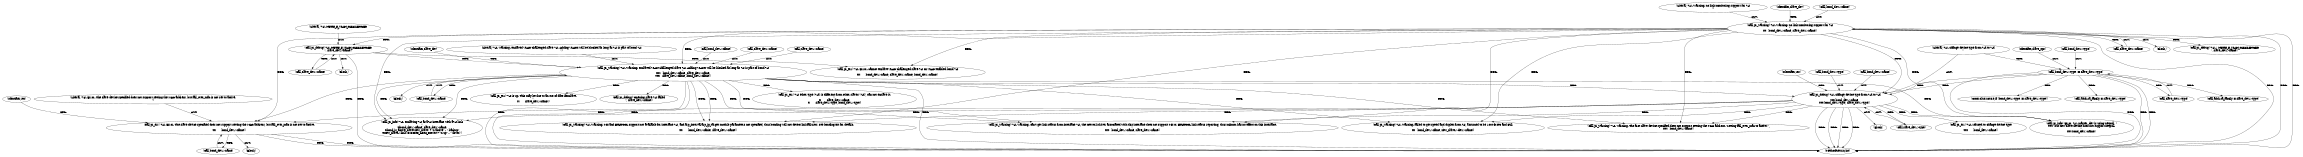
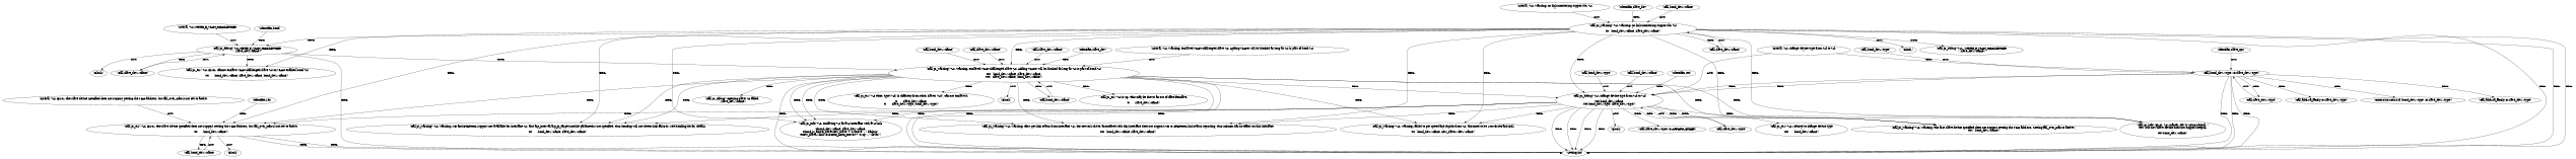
  digraph {
    n1 [label="(Call,pr_err(\"%s: Error: The slave device specified does not support setting the MAC address, but fail_over_mac is not set to active.\n\",\n\t\t\t       bond_dev->name))"]
    n2 [label="(Call,bond_dev->name)"]
-   n3 [label="(MethodReturn,int)"]
+   n3 [label="(Setting,int)"]
    n4 [label="(Block,)"]
    n5 [label="(Call,pr_debug(\"%s: change device type from %d to %d\n\",\n\t\t\t\t bond_dev->name,\n\t\t\t\t bond_dev->type, slave_dev->type))"]
    n6 [label="(Call,pr_info(\"Error, %s: master_dev is using netpoll, \"\n\t\t\t\t \"but new slave device does not support netpoll.\n\",\n\t\t\t\t bond_dev->name))"]
    n7 [label="(Call,pr_info(\"%s: enslaving %s as a%s interface with a%s link.\n\",\n\t\tbond_dev->name, slave_dev->name,\n\t\tbond_is_active_slave(new_slave) ? \"n active\" : \" backup\",\n\t\tnew_slave->link != BOND_LINK_DOWN ? \"n up\" : \" down\"))"]
    n8 [label="(Block,)"]
+   n9 [label="(Call,slave_dev->type != ARPHRD_ETHER)"]
    n10 [label="(Call,pr_warning(\"%s: Warning: MII and ETHTOOL support not available for interface %s, and arp_interval/arp_ip_target module parameters not specified, thus bonding will not detect link failures! see bonding.txt for details.\n\",\n\t\t\t       bond_dev->name, slave_dev->name))"]
    n11 [label="(Call,pr_warning(\"%s: Warning: failed to get speed and duplex from %s, assumed to be 100Mb/sec and Full.\n\",\n\t\t\t   bond_dev->name, new_slave->dev->name))"]
    n12 [label="(Call,slave_dev->type)"]
    n13 [label="(Call,pr_warning(\"%s: Warning: can't get link status from interface %s; the network driver associated with this interface does not support MII or ETHTOOL link status reporting, thus miimon has no effect on this interface.\n\",\n\t\t\t\t   bond_dev->name, slave_dev->name))"]
    n14 [label="(Call,pr_err(\"%s: refused to change device type\n\",\n\t\t\t\t       bond_dev->name))"]
    n15 [label="(Call,pr_warning(\"%s: Warning: The first slave device specified does not support setting the MAC address. Setting fail_over_mac to active.\",\n\t\t\t\t   bond_dev->name))"]
    n16 [label="(Call,pr_warning(\"%s: Warning: no link monitoring support for %s\n\",\n\t\t\t   bond_dev->name, slave_dev->name))"]
    n17 [label="(Call,pr_warning(\"%s: Warning: enslaved VLAN challenged slave %s. Adding VLANs will be blocked as long as %s is part of bond %s\n\",\n\t\t\t\t   bond_dev->name, slave_dev->name,\n\t\t\t\t   slave_dev->name, bond_dev->name))"]
    n18 [label="(Call,pr_debug(\"%s: NETIF_F_VLAN_CHALLENGED\n\", slave_dev->name))"]
    n19 [label="(Call,slave_dev->name)"]
    n20 [label="(Call,pr_err(\"%s: Error: cannot enslave VLAN challenged slave %s on VLAN enabled bond %s\n\",\n\t\t\t       bond_dev->name, slave_dev->name, bond_dev->name))"]
    n21 [label="(Block,)"]
    n22 [label="(Call,pr_debug(\"%s: ! NETIF_F_VLAN_CHALLENGED\n\", slave_dev->name))"]
    n23 [label="(Call,pr_err(\"%s ether type (%d) is different from other slaves (%d), can not enslave it.\n\",\n\t\t       slave_dev->name,\n\t\t       slave_dev->type, bond_dev->type))"]
    n24 [label="(Block,)"]
    n25 [label="(Call,bond_dev->name)"]
    n26 [label="(Call,pr_err(\"%s is up. This may be due to an out of date ifenslave.\n\",\n\t\t       slave_dev->name))"]
    n27 [label="(Call,pr_debug(\"Opening slave %s failed\n\", slave_dev->name))"]
    n28 [label="(Block,)"]
    n29 [label="(Call,slave_dev->name)"]
    n30 [label="(Call,bond_dev->type != slave_dev->type)"]
    n31 [label="(Call,slave_dev->type)"]
    n32 [label="(Call,addr.sa_family = slave_dev->type)"]
    n33 [label="(ControlStructure,if (bond_dev->type != slave_dev->type))"]
    n34 [label="(Call,addr.sa_family = slave_dev->type)"]
    n35 [label="(Literal,\"%s: NETIF_F_VLAN_CHALLENGED\n\")"]
    n36 [label="(Literal,\"%s: Warning: no link monitoring support for %s\n\")"]
    n37 [label="(Call,bond_dev->type)"]
    n38 [label="(Call,bond_dev->name)"]
    n39 [label="(Call,bond_dev->name)"]
    n40 [label="(Call,slave_dev->name)"]
    n41 [label="(Call,slave_dev->name)"]
+   n42 [label="(Identifier,bond)"]
    n43 [label="(Identifier,slave_ops)"]
    n44 [label="(Literal,\"%s: change device type from %d to %d\n\")"]
    n45 [label="(Identifier,slave_dev)"]
    n46 [label="(Identifier,slave_dev)"]
    n47 [label="(Literal,\"%s: Error: The slave device specified does not support setting the MAC address, but fail_over_mac is not set to active.\n\")"]
    n48 [label="(Identifier,res)"]
    n49 [label="(Literal,\"%s: Warning: enslaved VLAN challenged slave %s. Adding VLANs will be blocked as long as %s is part of bond %s\n\")"]
    n50 [label="(Call,bond_dev->name)"]
    n51 [label="(Identifier,res)"]
    n52 [label="(Call,bond_dev->type)"]
    n1 -> n2 [label="CFG: "]
    n1 -> n3 [label="DDG: "]
    n1 -> n3 [label="DDG: "]
    n1 -> n4 [label="AST: "]
    n2 -> n1 [label="AST: "]
    n5 -> n1 [label="DDG: "]
    n5 -> n3 [label="DDG: "]
    n5 -> n3 [label="DDG: "]
    n5 -> n3 [label="DDG: "]
    n5 -> n3 [label="DDG: "]
    n5 -> n6 [label="DDG: "]
    n5 -> n7 [label="DDG: "]
    n5 -> n8 [label="AST: "]
+   n5 -> n9 [label="DDG: "]
    n5 -> n10 [label="DDG: "]
    n5 -> n11 [label="DDG: "]
    n5 -> n12 [label="CFG: "]
    n5 -> n13 [label="DDG: "]
    n5 -> n14 [label="DDG: "]
    n5 -> n15 [label="DDG: "]
    n12 -> n5 [label="AST: "]
    n16 -> n1 [label="DDG: "]
    n16 -> n3 [label="DDG: "]
    n16 -> n3 [label="DDG: "]
    n16 -> n3 [label="DDG: "]
    n16 -> n5 [label="DDG: "]
    n16 -> n6 [label="DDG: "]
    n16 -> n7 [label="DDG: "]
    n16 -> n10 [label="DDG: "]
    n16 -> n11 [label="DDG: "]
    n16 -> n13 [label="DDG: "]
    n16 -> n15 [label="DDG: "]
    n16 -> n17 [label="DDG: "]
    n16 -> n18 [label="DDG: "]
    n16 -> n19 [label="CFG: "]
    n16 -> n20 [label="DDG: "]
    n16 -> n21 [label="AST: "]
    n16 -> n22 [label="DDG: "]
    n17 -> n1 [label="DDG: "]
    n17 -> n3 [label="DDG: "]
    n17 -> n3 [label="DDG: "]
    n17 -> n3 [label="DDG: "]
    n17 -> n5 [label="DDG: "]
    n17 -> n6 [label="DDG: "]
    n17 -> n7 [label="DDG: "]
    n17 -> n7 [label="DDG: "]
    n17 -> n10 [label="DDG: "]
    n17 -> n10 [label="DDG: "]
    n17 -> n11 [label="DDG: "]
    n17 -> n13 [label="DDG: "]
    n17 -> n13 [label="DDG: "]
    n17 -> n15 [label="DDG: "]
    n17 -> n23 [label="DDG: "]
    n17 -> n24 [label="AST: "]
    n17 -> n25 [label="CFG: "]
    n17 -> n26 [label="DDG: "]
    n17 -> n27 [label="DDG: "]
    n18 -> n3 [label="DDG: "]
    n18 -> n17 [label="DDG: "]
    n18 -> n20 [label="DDG: "]
    n18 -> n28 [label="AST: "]
    n18 -> n29 [label="CFG: "]
    n19 -> n16 [label="AST: "]
    n25 -> n17 [label="AST: "]
    n29 -> n18 [label="AST: "]
    n30 -> n3 [label="DDG: "]
    n30 -> n3 [label="DDG: "]
    n30 -> n3 [label="DDG: "]
    n30 -> n5 [label="DDG: "]
    n30 -> n5 [label="DDG: "]
    n30 -> n31 [label="CFG: "]
    n30 -> n32 [label="DDG: "]
    n30 -> n33 [label="CFG: "]
    n30 -> n34 [label="DDG: "]
    n31 -> n30 [label="AST: "]
    n35 -> n18 [label="AST: "]
    n36 -> n16 [label="AST: "]
    n37 -> n30 [label="AST: "]
    n38 -> n5 [label="AST: "]
    n39 -> n17 [label="AST: "]
    n40 -> n17 [label="AST: "]
    n41 -> n17 [label="AST: "]
+   n42 -> n18 [label="CFG: "]
    n43 -> n30 [label="AST: "]
    n44 -> n5 [label="AST: "]
    n44 -> n30 [label="CFG: "]
    n45 -> n16 [label="CFG: "]
    n46 -> n17 [label="CFG: "]
    n47 -> n1 [label="AST: "]
    n48 -> n5 [label="CFG: "]
    n49 -> n17 [label="AST: "]
    n50 -> n16 [label="AST: "]
    n51 -> n1 [label="CFG: "]
    n52 -> n5 [label="AST: "]
  }
